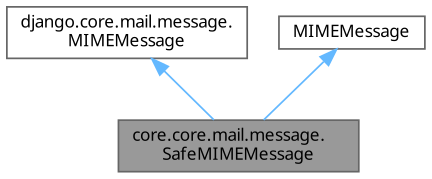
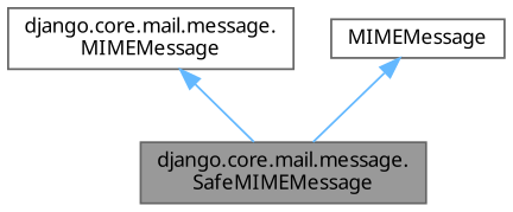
  digraph {
    fontname="Noto Sans"
    node [color=gray40 fillcolor=white fontname="Noto Sans" fontsize=10 shape=box style=filled]
    edge [color=steelblue1 dir=back fontname="Noto Sans" fontsize=10 labelfontname=Helvetica labelfontsize=10 style=solid]
-   n1 [fillcolor=grey60 fontcolor=black height=0.2 label="core.core.mail.message.\lSafeMIMEMessage" width=0.4]
+   n1 [fillcolor=grey60 fontcolor=black height=0.2 label="django.core.mail.message.\lSafeMIMEMessage" width=0.4]
    n2 [height=0.2 label="django.core.mail.message.\lMIMEMessage" width=0.4]
    n3 [height=0.2 label=MIMEMessage width=0.4]
    n2 -> n1
    n3 -> n1
  }
